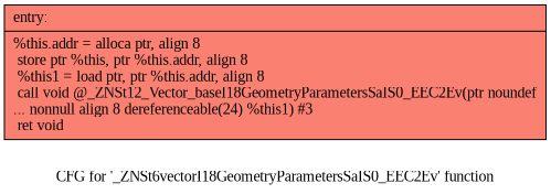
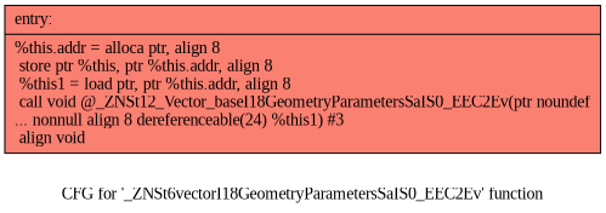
  digraph {
    label="CFG for '_ZNSt6vectorI18GeometryParametersSaIS0_EEC2Ev' function"
    fontname="Liberation Serif"
-   n1 [color=black fillcolor=salmon fontname="Liberation Serif" label="{entry:\l|  %this.addr = alloca ptr, align 8\l  store ptr %this, ptr %this.addr, align 8\l  %this1 = load ptr, ptr %this.addr, align 8\l  call void @_ZNSt12_Vector_baseI18GeometryParametersSaIS0_EEC2Ev(ptr noundef\l... nonnull align 8 dereferenceable(24) %this1) #3\l  ret void\l}" shape=record style=filled]
+   n1 [color=black fillcolor=salmon fontname="Liberation Serif" label="{entry:\l|  %this.addr = alloca ptr, align 8\l  store ptr %this, ptr %this.addr, align 8\l  %this1 = load ptr, ptr %this.addr, align 8\l  call void @_ZNSt12_Vector_baseI18GeometryParametersSaIS0_EEC2Ev(ptr noundef\l... nonnull align 8 dereferenceable(24) %this1) #3\l  align void\l}" shape=record style=filled]
  }
